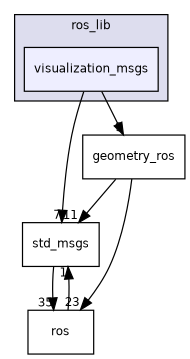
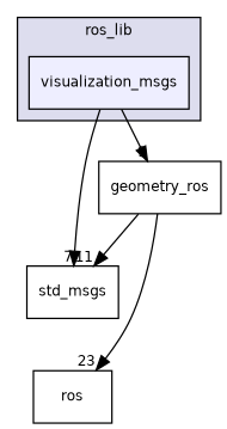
  digraph {
    compound=true
    node [fontname=Helvetica fontsize=10 shape=box]
    edge [labeldistance=1.5 labelfontname=Helvetica labelfontsize=10]
    n1 [fillcolor="#eeeeff" label=visualization_msgs pencolor=black style=filled]
    n2 [label=std_msgs]
    n3 [label=geometry_ros]
    n4 [label=ros]
    subgraph cluster_1 {
      bgcolor="#ddddee"
      fontname=Helvetica
      fontsize=10
      label=ros_lib
      pencolor=black
      n1
    }
    n1 -> n2 [headlabel=7]
    n1 -> n3 [headlabel=9]
-   n2 -> n4 [headlabel=35]
    n3 -> n2 [headlabel=11]
    n3 -> n4 [headlabel=23]
-   n4 -> n2 [headlabel=1]
  }
